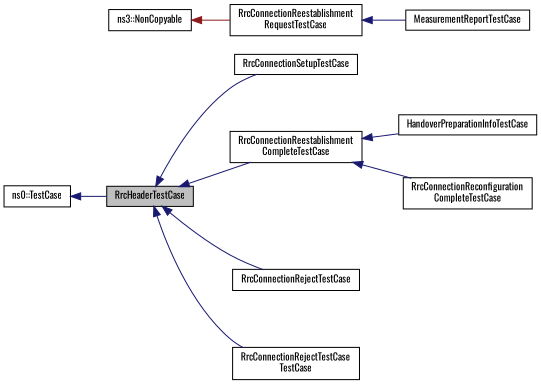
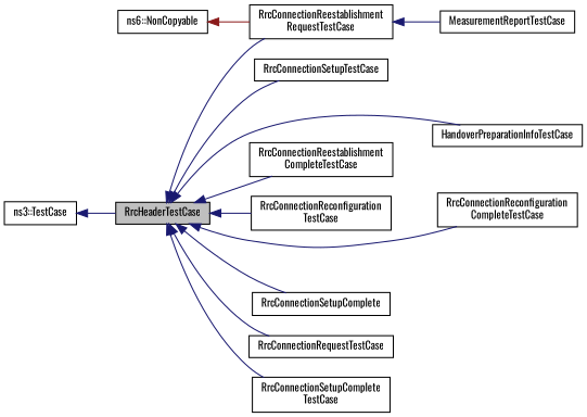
  digraph {
    fontname=Oswald
    rankdir=LR
    node [color=black fillcolor=white fontname=Oswald fontsize=10 shape=record style=filled]
    edge [color=midnightblue dir=back fontname=Oswald fontsize=10 labelfontname=Helvetica labelfontsize=10 style=solid]
    n1 [fillcolor=grey75 fontcolor=black height=0.2 label=RrcHeaderTestCase width=0.4]
    n2 [height=0.2 label=HandoverPreparationInfoTestCase width=0.4]
    n3 [height=0.2 label="RrcConnectionReconfiguration\lCompleteTestCase" width=0.4]
+   n4 [height=0.2 label="RrcConnectionReconfiguration\lTestCase" width=0.4]
    n5 [height=0.2 label="RrcConnectionReestablishment\lCompleteTestCase" width=0.4]
    n6 [height=0.2 label="RrcConnectionReestablishment\lRequestTestCase" width=0.4]
-   n7 [height=0.2 label=RrcConnectionRejectTestCase width=0.4]
-   n9 [height=0.2 label="RrcConnectionRejectTestCase\lTestCase" width=0.4]
+   n7 [height=0.2 label=RrcConnectionSetupComplete width=0.4]
+   n8 [height=0.2 label=RrcConnectionRequestTestCase width=0.4]
+   n9 [height=0.2 label="RrcConnectionSetupComplete\lTestCase" width=0.4]
    n10 [height=0.2 label=RrcConnectionSetupTestCase width=0.4]
    n11 [height=0.2 label=MeasurementReportTestCase width=0.4]
-   n12 [height=0.2 label="ns0::TestCase" width=0.4]
-   n13 [height=0.2 label="ns3::NonCopyable" width=0.4]
-   n5 -> n2
-   n5 -> n3
+   n12 [height=0.2 label="ns3::TestCase" width=0.4]
+   n13 [height=0.2 label="ns6::NonCopyable" width=0.4]
+   n1 -> n2
+   n1 -> n3
+   n1 -> n4
    n1 -> n5
+   n1 -> n6
    n1 -> n7
+   n1 -> n8
    n1 -> n9
    n1 -> n10
    n6 -> n11
    n12 -> n1
    n13 -> n6 [color=firebrick4]
  }
